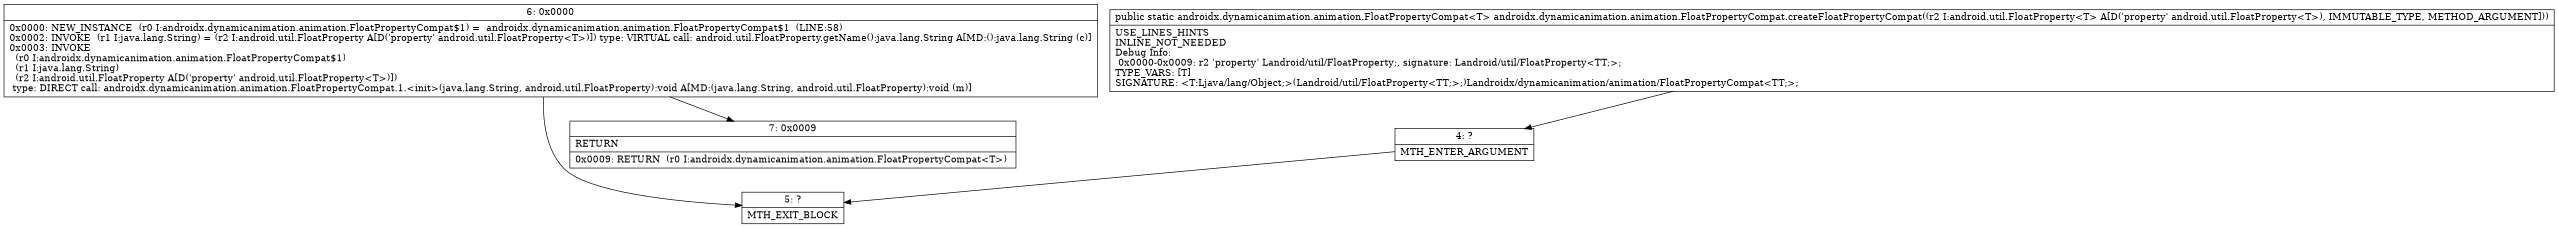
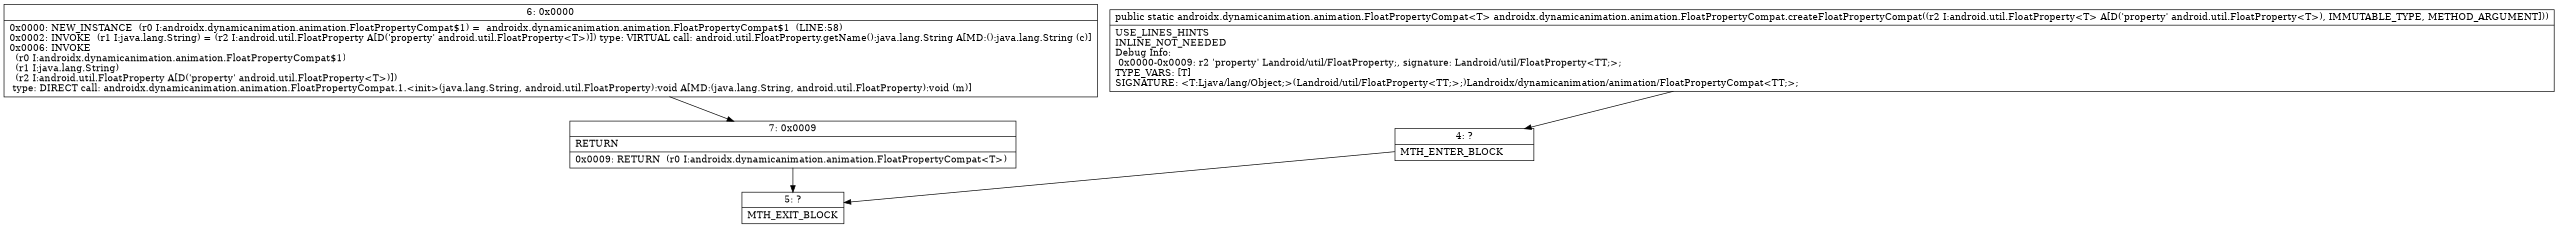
  digraph {
    node [shape=record]
-   n1 [label="{4\:\ ?|MTH_ENTER_ARGUMENT\l}"]
+   n1 [label="{4\:\ ?|MTH_ENTER_BLOCK\l}"]
    n2 [label="{5\:\ ?|MTH_EXIT_BLOCK\l}"]
-   n3 [label="{6\:\ 0x0000|0x0000: NEW_INSTANCE  (r0 I:androidx.dynamicanimation.animation.FloatPropertyCompat$1) =  androidx.dynamicanimation.animation.FloatPropertyCompat$1  (LINE:58)\l0x0002: INVOKE  (r1 I:java.lang.String) = (r2 I:android.util.FloatProperty A[D('property' android.util.FloatProperty\<T\>)]) type: VIRTUAL call: android.util.FloatProperty.getName():java.lang.String A[MD:():java.lang.String (c)]\l0x0003: INVOKE  \l  (r0 I:androidx.dynamicanimation.animation.FloatPropertyCompat$1)\l  (r1 I:java.lang.String)\l  (r2 I:android.util.FloatProperty A[D('property' android.util.FloatProperty\<T\>)])\l type: DIRECT call: androidx.dynamicanimation.animation.FloatPropertyCompat.1.\<init\>(java.lang.String, android.util.FloatProperty):void A[MD:(java.lang.String, android.util.FloatProperty):void (m)]\l}"]
+   n3 [label="{6\:\ 0x0000|0x0000: NEW_INSTANCE  (r0 I:androidx.dynamicanimation.animation.FloatPropertyCompat$1) =  androidx.dynamicanimation.animation.FloatPropertyCompat$1  (LINE:58)\l0x0002: INVOKE  (r1 I:java.lang.String) = (r2 I:android.util.FloatProperty A[D('property' android.util.FloatProperty\<T\>)]) type: VIRTUAL call: android.util.FloatProperty.getName():java.lang.String A[MD:():java.lang.String (c)]\l0x0006: INVOKE  \l  (r0 I:androidx.dynamicanimation.animation.FloatPropertyCompat$1)\l  (r1 I:java.lang.String)\l  (r2 I:android.util.FloatProperty A[D('property' android.util.FloatProperty\<T\>)])\l type: DIRECT call: androidx.dynamicanimation.animation.FloatPropertyCompat.1.\<init\>(java.lang.String, android.util.FloatProperty):void A[MD:(java.lang.String, android.util.FloatProperty):void (m)]\l}"]
    n4 [label="{7\:\ 0x0009|RETURN\l|0x0009: RETURN  (r0 I:androidx.dynamicanimation.animation.FloatPropertyCompat\<T\>) \l}"]
    n5 [label="{public static androidx.dynamicanimation.animation.FloatPropertyCompat\<T\> androidx.dynamicanimation.animation.FloatPropertyCompat.createFloatPropertyCompat((r2 I:android.util.FloatProperty\<T\> A[D('property' android.util.FloatProperty\<T\>), IMMUTABLE_TYPE, METHOD_ARGUMENT]))  | USE_LINES_HINTS\lINLINE_NOT_NEEDED\lDebug Info:\l  0x0000\-0x0009: r2 'property' Landroid\/util\/FloatProperty;, signature: Landroid\/util\/FloatProperty\<TT;\>;\lTYPE_VARS: [T]\lSIGNATURE: \<T:Ljava\/lang\/Object;\>(Landroid\/util\/FloatProperty\<TT;\>;)Landroidx\/dynamicanimation\/animation\/FloatPropertyCompat\<TT;\>;\l}"]
    n1 -> n2
    n3 -> n4
-   n3 -> n2
+   n4 -> n2
    n5 -> n1
  }
